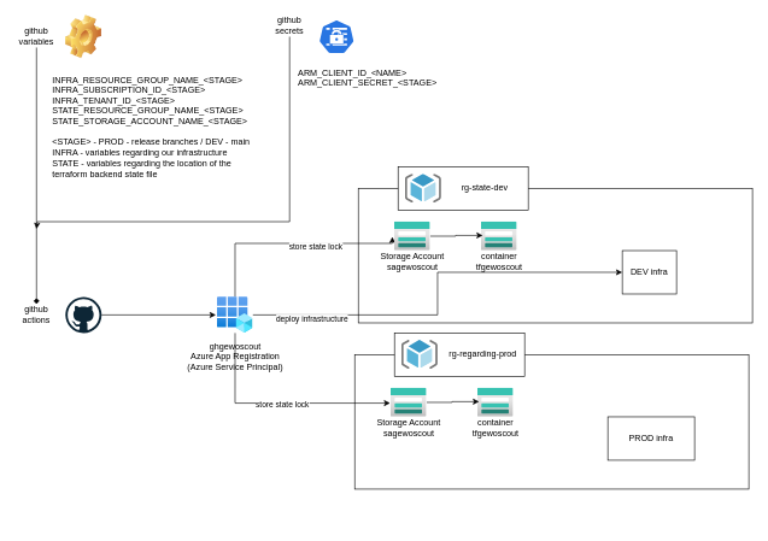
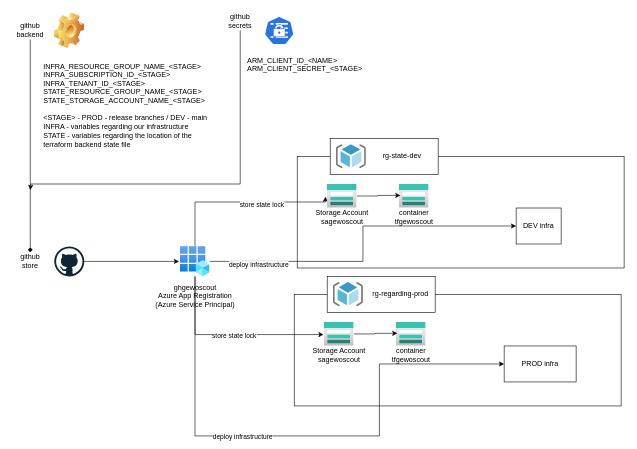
  <mxCell id="0" />
  <mxCell id="1" parent="0" />
  <mxCell id="2" value="" style="rounded=0;whiteSpace=wrap;html=1;" vertex="1" parent="1"><mxGeometry x="495" y="260" width="545" height="186" as="geometry" /></mxCell>
  <mxCell id="3" value="" style="aspect=fixed;sketch=0;html=1;dashed=0;whitespace=wrap;fillColor=#2875E2;strokeColor=#ffffff;points=[[0.005,0.63,0],[0.1,0.2,0],[0.9,0.2,0],[0.5,0,0],[0.995,0.63,0],[0.72,0.99,0],[0.5,1,0],[0.28,0.99,0]];shape=mxgraph.kubernetes.icon2;prIcon=secret" vertex="1" parent="1"><mxGeometry x="440" y="26" width="50" height="48" as="geometry" /></mxCell>
  <mxCell id="4" value="" style="dashed=0;outlineConnect=0;html=1;align=center;labelPosition=center;verticalLabelPosition=bottom;verticalAlign=top;shape=mxgraph.weblogos.github" vertex="1" parent="1"><mxGeometry x="90" y="410" width="50" height="50" as="geometry" /></mxCell>
  <mxCell id="5" style="edgeStyle=orthogonalEdgeStyle;rounded=0;orthogonalLoop=1;jettySize=auto;html=1;entryX=0.5;entryY=0;entryDx=0;entryDy=0;endArrow=diamond;" edge="1" parent="1" source="6" target="7"><mxGeometry relative="1" as="geometry" /></mxCell>
- <mxCell id="6" value="github variables" style="text;html=1;align=center;verticalAlign=middle;whiteSpace=wrap;rounded=0;" vertex="1" parent="1"><mxGeometry x="20" y="35" width="60" height="30" as="geometry" /></mxCell>
- <mxCell id="7" value="github actions" style="text;html=1;align=center;verticalAlign=middle;whiteSpace=wrap;rounded=0;" vertex="1" parent="1"><mxGeometry x="20" y="420" width="60" height="30" as="geometry" /></mxCell>
+ <mxCell id="6" value="github backend" style="text;html=1;align=center;verticalAlign=middle;whiteSpace=wrap;rounded=0;" vertex="1" parent="1"><mxGeometry x="20" y="35" width="60" height="30" as="geometry" /></mxCell>
+ <mxCell id="7" value="github store" style="text;html=1;align=center;verticalAlign=middle;whiteSpace=wrap;rounded=0;" vertex="1" parent="1"><mxGeometry x="20" y="420" width="60" height="30" as="geometry" /></mxCell>
  <mxCell id="8" value="ARM_CLIENT_ID_&amp;lt;NAME&amp;gt;&lt;div&gt;ARM_CLIENT_SECRET_&amp;lt;STAGE&amp;gt;&lt;/div&gt;" style="text;html=1;align=left;verticalAlign=top;whiteSpace=wrap;rounded=0;horizontal=1;" vertex="1" parent="1"><mxGeometry x="409.61" y="86" width="320" height="40" as="geometry" /></mxCell>
  <mxCell id="9" value="" style="shape=image;html=1;verticalLabelPosition=bottom;verticalAlign=top;imageAspect=0;image=img/clipart/Gear_128x128.png" vertex="1" parent="1"><mxGeometry x="90" y="20" width="50" height="60" as="geometry" /></mxCell>
  <mxCell id="10" style="edgeStyle=orthogonalEdgeStyle;rounded=0;orthogonalLoop=1;jettySize=auto;html=1;" edge="1" parent="1" source="11"><mxGeometry relative="1" as="geometry"><mxPoint x="50" y="316" as="targetPoint" /><Array as="points"><mxPoint x="400" y="306" /><mxPoint x="51" y="306" /></Array></mxGeometry></mxCell>
  <mxCell id="11" value="github secrets" style="text;html=1;align=center;verticalAlign=middle;whiteSpace=wrap;rounded=0;" vertex="1" parent="1"><mxGeometry x="370" y="20" width="60" height="30" as="geometry" /></mxCell>
  <mxCell id="12" value="INFRA_RESOURCE_GROUP_NAME_&amp;lt;STAGE&amp;gt;&lt;div&gt;INFRA_SUBSCRIPTION_ID_&amp;lt;STAGE&amp;gt;&lt;/div&gt;&lt;div&gt;INFRA_TENANT_ID_&amp;lt;STAGE&amp;gt;&lt;/div&gt;&lt;div&gt;STATE_RESOURCE_GROUP_NAME_&amp;lt;STAGE&amp;gt;&lt;/div&gt;&lt;div&gt;STATE_STORAGE_ACCOUNT_NAME_&amp;lt;STAGE&amp;gt;&lt;/div&gt;&lt;div&gt;&lt;br&gt;&lt;/div&gt;&lt;div&gt;&amp;lt;STAGE&amp;gt; - PROD - release branches / DEV - main&lt;/div&gt;&lt;div&gt;INFRA - variables regarding our infrastructure&lt;/div&gt;&lt;div&gt;STATE - variables regarding the location of the terraform backend state file&lt;/div&gt;" style="text;html=1;align=left;verticalAlign=top;whiteSpace=wrap;rounded=0;" vertex="1" parent="1"><mxGeometry x="70" y="96" width="290" height="160" as="geometry" /></mxCell>
  <mxCell id="13" style="edgeStyle=orthogonalEdgeStyle;rounded=0;orthogonalLoop=1;jettySize=auto;html=1;entryX=-0.052;entryY=0.525;entryDx=0;entryDy=0;entryPerimeter=0;" edge="1" parent="1" source="17" target="20"><mxGeometry relative="1" as="geometry"><Array as="points"><mxPoint x="325" y="336" /><mxPoint x="542" y="336" /></Array></mxGeometry></mxCell>
  <mxCell id="14" value="store state lock" style="edgeLabel;html=1;align=center;verticalAlign=middle;resizable=0;points=[];" vertex="1" connectable="0" parent="13"><mxGeometry x="0.234" y="-4" relative="1" as="geometry"><mxPoint as="offset" /></mxGeometry></mxCell>
  <mxCell id="15" style="edgeStyle=orthogonalEdgeStyle;rounded=0;orthogonalLoop=1;jettySize=auto;html=1;entryX=0;entryY=0.5;entryDx=0;entryDy=0;" edge="1" parent="1" source="17" target="28"><mxGeometry relative="1" as="geometry" /></mxCell>
  <mxCell id="16" value="deploy infrastructure" style="edgeLabel;html=1;align=center;verticalAlign=middle;resizable=0;points=[];" vertex="1" connectable="0" parent="15"><mxGeometry x="-0.794" y="-5" relative="1" as="geometry"><mxPoint x="22" as="offset" /></mxGeometry></mxCell>
  <mxCell id="17" value="" style="image;aspect=fixed;html=1;points=[];align=center;fontSize=12;image=img/lib/azure2/identity/App_Registrations.svg;" vertex="1" parent="1"><mxGeometry x="300" y="410" width="49.22" height="50" as="geometry" /></mxCell>
  <mxCell id="18" value="&lt;div&gt;ghgewoscout&lt;br&gt;&lt;/div&gt;Azure App Registration&lt;div&gt;(Azure Service Principal)&lt;/div&gt;" style="text;html=1;align=center;verticalAlign=middle;whiteSpace=wrap;rounded=0;" vertex="1" parent="1"><mxGeometry x="239.61" y="460" width="170" height="66" as="geometry" /></mxCell>
  <mxCell id="19" style="edgeStyle=orthogonalEdgeStyle;rounded=0;orthogonalLoop=1;jettySize=auto;html=1;entryX=-0.041;entryY=0.5;entryDx=0;entryDy=0;entryPerimeter=0;" edge="1" parent="1" source="4" target="17"><mxGeometry relative="1" as="geometry" /></mxCell>
  <mxCell id="20" value="" style="image;aspect=fixed;html=1;points=[];align=center;fontSize=12;image=img/lib/azure2/storage/Storage_Accounts.svg;" vertex="1" parent="1"><mxGeometry x="544.61" y="306" width="50" height="40" as="geometry" /></mxCell>
  <mxCell id="21" value="Storage Account&lt;div&gt;sagewoscout&lt;/div&gt;" style="text;html=1;align=center;verticalAlign=middle;whiteSpace=wrap;rounded=0;" vertex="1" parent="1"><mxGeometry x="520" y="346" width="100" height="30" as="geometry" /></mxCell>
  <mxCell id="22" value="" style="rounded=0;whiteSpace=wrap;html=1;" vertex="1" parent="1"><mxGeometry x="550" y="230" width="180" height="60" as="geometry" /></mxCell>
  <mxCell id="23" value="" style="image;sketch=0;aspect=fixed;html=1;points=[];align=center;fontSize=12;image=img/lib/mscae/ResourceGroup.svg;" vertex="1" parent="1"><mxGeometry x="560" y="240" width="50" height="40" as="geometry" /></mxCell>
  <mxCell id="24" value="rg-state-dev" style="text;html=1;align=center;verticalAlign=middle;whiteSpace=wrap;rounded=0;" vertex="1" parent="1"><mxGeometry x="620" y="244" width="100" height="30" as="geometry" /></mxCell>
  <mxCell id="25" value="" style="image;aspect=fixed;html=1;points=[];align=center;fontSize=12;image=img/lib/azure2/storage/Storage_Accounts.svg;" vertex="1" parent="1"><mxGeometry x="664.61" y="306" width="50" height="40" as="geometry" /></mxCell>
  <mxCell id="26" value="&lt;div&gt;container&lt;/div&gt;&lt;div&gt;tfgewoscout&lt;/div&gt;" style="text;html=1;align=center;verticalAlign=middle;whiteSpace=wrap;rounded=0;" vertex="1" parent="1"><mxGeometry x="640" y="346" width="100" height="30" as="geometry" /></mxCell>
  <mxCell id="27" style="edgeStyle=orthogonalEdgeStyle;rounded=0;orthogonalLoop=1;jettySize=auto;html=1;entryX=0.048;entryY=0.475;entryDx=0;entryDy=0;entryPerimeter=0;" edge="1" parent="1" source="20" target="25"><mxGeometry relative="1" as="geometry" /></mxCell>
  <mxCell id="28" value="DEV infra" style="rounded=0;whiteSpace=wrap;html=1;" vertex="1" parent="1"><mxGeometry x="860" y="346" width="75" height="60" as="geometry" /></mxCell>
  <mxCell id="29" value="" style="rounded=0;whiteSpace=wrap;html=1;" vertex="1" parent="1"><mxGeometry x="490" y="490" width="545" height="186" as="geometry" /></mxCell>
  <mxCell id="30" value="" style="image;aspect=fixed;html=1;points=[];align=center;fontSize=12;image=img/lib/azure2/storage/Storage_Accounts.svg;" vertex="1" parent="1"><mxGeometry x="539.61" y="536" width="50" height="40" as="geometry" /></mxCell>
  <mxCell id="31" value="Storage Account&lt;div&gt;sagewoscout&lt;/div&gt;" style="text;html=1;align=center;verticalAlign=middle;whiteSpace=wrap;rounded=0;" vertex="1" parent="1"><mxGeometry x="515" y="576" width="100" height="30" as="geometry" /></mxCell>
  <mxCell id="32" value="" style="rounded=0;whiteSpace=wrap;html=1;" vertex="1" parent="1"><mxGeometry x="545" y="460" width="180" height="60" as="geometry" /></mxCell>
  <mxCell id="33" value="" style="image;sketch=0;aspect=fixed;html=1;points=[];align=center;fontSize=12;image=img/lib/mscae/ResourceGroup.svg;" vertex="1" parent="1"><mxGeometry x="555" y="470" width="50" height="40" as="geometry" /></mxCell>
  <mxCell id="34" value="rg-regarding-prod" style="text;html=1;align=center;verticalAlign=middle;whiteSpace=wrap;rounded=0;" vertex="1" parent="1"><mxGeometry x="615" y="474" width="105" height="30" as="geometry" /></mxCell>
  <mxCell id="35" value="" style="image;aspect=fixed;html=1;points=[];align=center;fontSize=12;image=img/lib/azure2/storage/Storage_Accounts.svg;" vertex="1" parent="1"><mxGeometry x="659.61" y="536" width="50" height="40" as="geometry" /></mxCell>
  <mxCell id="36" value="&lt;div&gt;container&lt;/div&gt;&lt;div&gt;tfgewoscout&lt;/div&gt;" style="text;html=1;align=center;verticalAlign=middle;whiteSpace=wrap;rounded=0;" vertex="1" parent="1"><mxGeometry x="635" y="576" width="100" height="30" as="geometry" /></mxCell>
  <mxCell id="37" style="edgeStyle=orthogonalEdgeStyle;rounded=0;orthogonalLoop=1;jettySize=auto;html=1;entryX=0.048;entryY=0.475;entryDx=0;entryDy=0;entryPerimeter=0;" edge="1" parent="1" source="30" target="35"><mxGeometry relative="1" as="geometry" /></mxCell>
  <mxCell id="38" value="PROD infra" style="rounded=0;whiteSpace=wrap;html=1;" vertex="1" parent="1"><mxGeometry x="840" y="576" width="120" height="60" as="geometry" /></mxCell>
  <mxCell id="39" style="edgeStyle=orthogonalEdgeStyle;rounded=0;orthogonalLoop=1;jettySize=auto;html=1;entryX=-0.012;entryY=0.525;entryDx=0;entryDy=0;entryPerimeter=0;exitX=0.5;exitY=0;exitDx=0;exitDy=0;" edge="1" parent="1" source="18" target="30"><mxGeometry relative="1" as="geometry"><Array as="points"><mxPoint x="325" y="557" /></Array></mxGeometry></mxCell>
  <mxCell id="40" value="store state lock" style="edgeLabel;html=1;align=center;verticalAlign=middle;resizable=0;points=[];" vertex="1" connectable="0" parent="39"><mxGeometry x="-0.156" y="-2" relative="1" as="geometry"><mxPoint x="31" as="offset" /></mxGeometry></mxCell>
+ <mxCell id="41" style="edgeStyle=orthogonalEdgeStyle;rounded=0;orthogonalLoop=1;jettySize=auto;html=1;exitX=0.5;exitY=0;exitDx=0;exitDy=0;entryX=0;entryY=0.5;entryDx=0;entryDy=0;" edge="1" parent="1" source="18" target="38"><mxGeometry relative="1" as="geometry"><Array as="points"><mxPoint x="325" y="726" /><mxPoint x="632" y="726" /><mxPoint x="632" y="606" /></Array></mxGeometry></mxCell>
+ <mxCell id="42" value="deploy infrastructure" style="edgeLabel;html=1;align=center;verticalAlign=middle;resizable=0;points=[];" vertex="1" connectable="0" parent="41"><mxGeometry x="-0.235" relative="1" as="geometry"><mxPoint as="offset" /></mxGeometry></mxCell>
